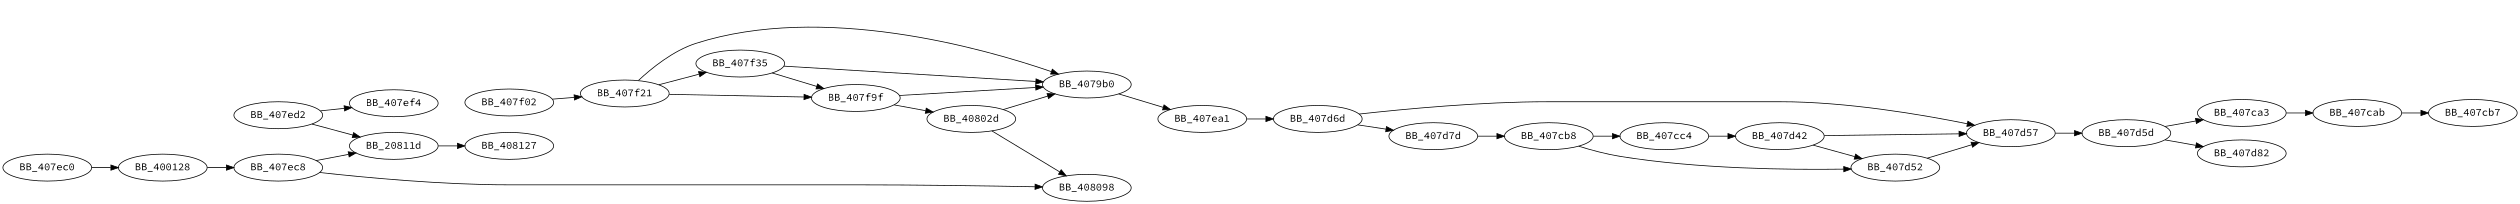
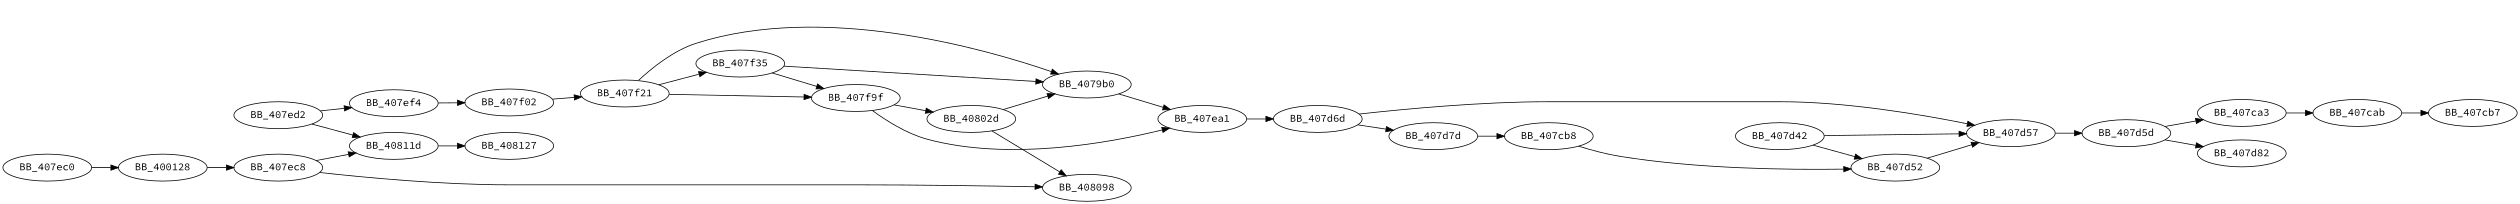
  digraph {
    fontname="Source Code Pro"
    rankdir=LR
    node [fontname="Source Code Pro"]
    edge [fontname="Source Code Pro"]
    BB_4079b0
    BB_407ea1
    BB_407d6d
    BB_407d57
    BB_407d7d
    BB_407ca3
    BB_407cab
    BB_407cb7
    BB_407cb8
-   BB_407cc4
    BB_407d52
    BB_407d42
    BB_407d5d
    BB_407d82
    n15 [label=BB_400128]
    BB_407ec0
    BB_407ec8
    BB_408098
-   BB_40811d [label=BB_20811d]
+   BB_40811d
    BB_407ed2
    BB_407ef4
    BB_407f02
    BB_408127
    BB_407f21
    BB_407f9f
    BB_407f35
    BB_40802d
    BB_4079b0 -> BB_407ea1
    BB_407ea1 -> BB_407d6d
    BB_407d6d -> BB_407d57
    BB_407d6d -> BB_407d7d
    BB_407d57 -> BB_407d5d
    BB_407d7d -> BB_407cb8
    BB_407ca3 -> BB_407cab
    BB_407cab -> BB_407cb7
-   BB_407cb8 -> BB_407cc4
    BB_407cb8 -> BB_407d52
-   BB_407cc4 -> BB_407d42
    BB_407d52 -> BB_407d57
    BB_407d42 -> BB_407d57
    BB_407d42 -> BB_407d52
    BB_407d5d -> BB_407ca3
    BB_407d5d -> BB_407d82
    n15 -> BB_407ec8
    BB_407ec0 -> n15
    BB_407ec8 -> BB_408098
    BB_407ec8 -> BB_40811d
    BB_40811d -> BB_408127
    BB_407ed2 -> BB_40811d
    BB_407ed2 -> BB_407ef4
+   BB_407ef4 -> BB_407f02
    BB_407f02 -> BB_407f21
    BB_407f21 -> BB_4079b0
    BB_407f21 -> BB_407f9f
    BB_407f21 -> BB_407f35
-   BB_407f9f -> BB_4079b0
+   BB_407f9f -> BB_407ea1
    BB_407f9f -> BB_40802d
    BB_407f35 -> BB_4079b0
    BB_407f35 -> BB_407f9f
    BB_40802d -> BB_4079b0
    BB_40802d -> BB_408098
  }
